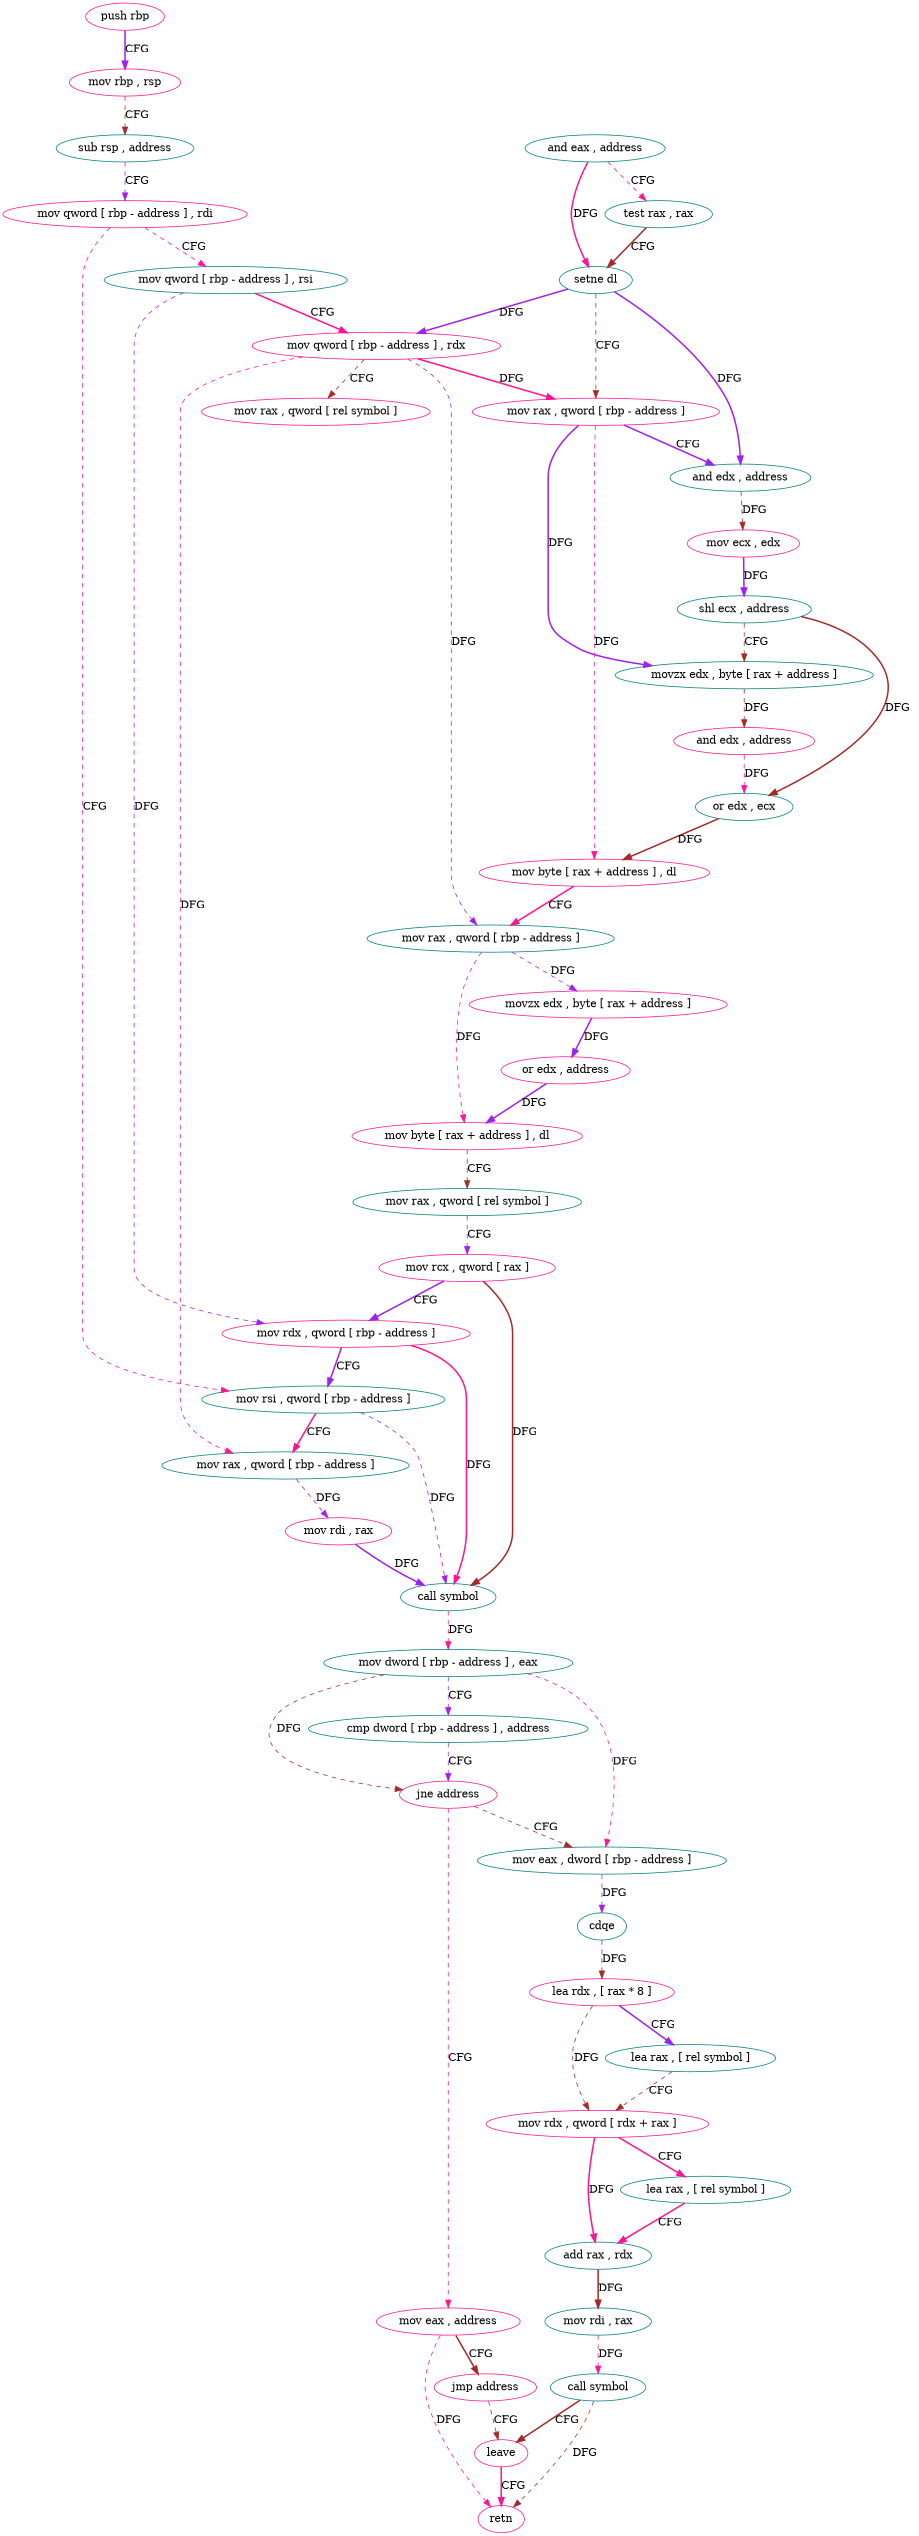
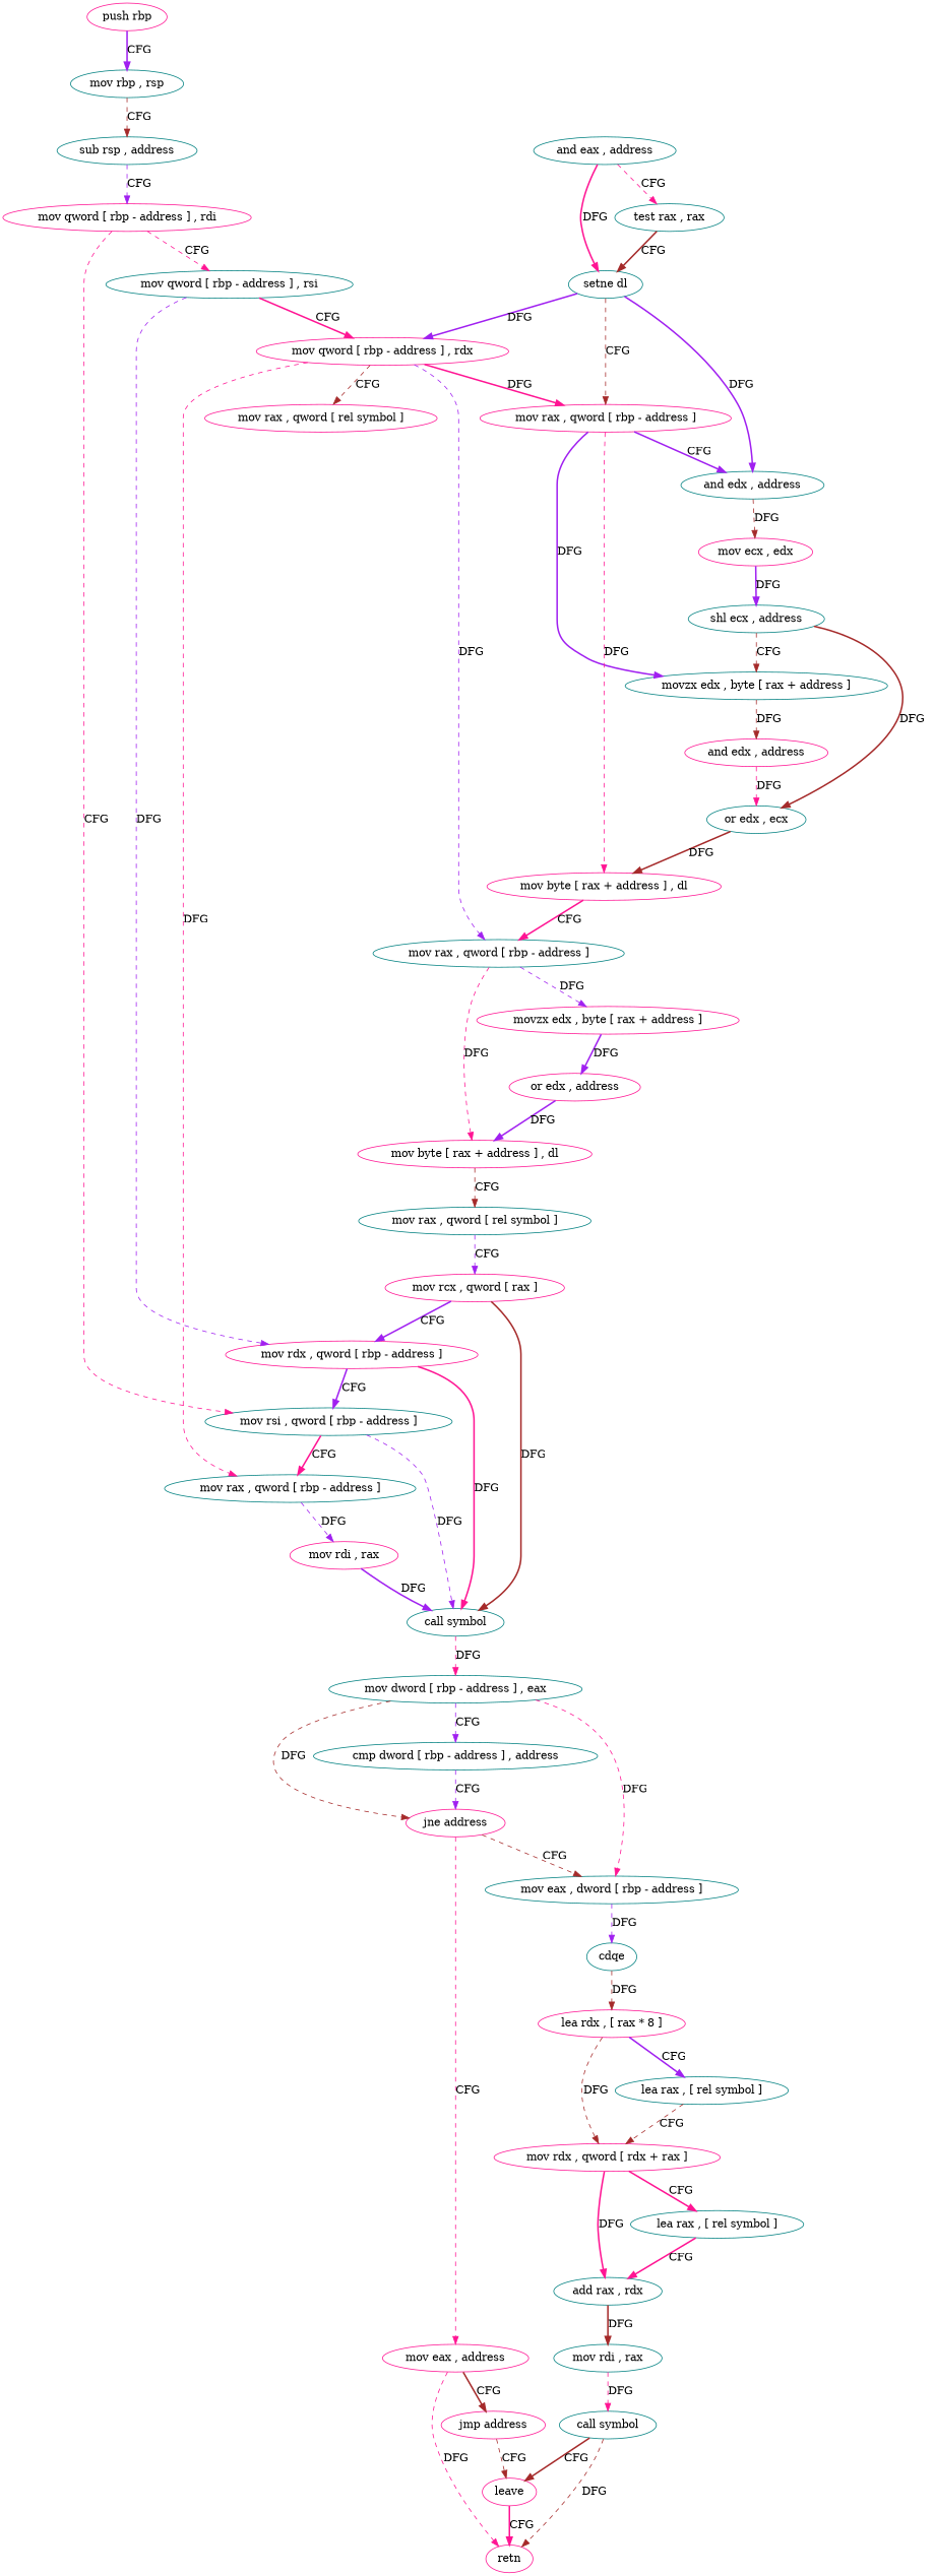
  digraph {
    node [color=teal]
    edge [color=purple style=dashed]
    n1 [color=deeppink label="push rbp"]
-   n2 [color=deeppink label="mov rbp , rsp"]
+   n2 [label="mov rbp , rsp"]
    n3 [label="sub rsp , address"]
    n4 [color=deeppink label="mov qword [ rbp - address ] , rdi"]
    n5 [label="mov qword [ rbp - address ] , rsi"]
    n6 [label="mov rsi , qword [ rbp - address ]"]
    n7 [color=deeppink label="mov qword [ rbp - address ] , rdx"]
    n8 [color=deeppink label="mov rdx , qword [ rbp - address ]"]
    n9 [label="mov rax , qword [ rbp - address ]"]
    n10 [label="call symbol"]
    n11 [color=deeppink label="mov rax , qword [ rel symbol ]"]
    n12 [color=deeppink label="mov rax , qword [ rbp - address ]"]
    n13 [label="mov rax , qword [ rbp - address ]"]
    n14 [label="and edx , address"]
    n15 [label="movzx edx , byte [ rax + address ]"]
    n16 [color=deeppink label="mov byte [ rax + address ] , dl"]
    n17 [color=deeppink label="movzx edx , byte [ rax + address ]"]
    n18 [color=deeppink label="mov byte [ rax + address ] , dl"]
    n19 [color=deeppink label="mov rdi , rax"]
    n20 [label="and eax , address"]
    n21 [label="test rax , rax"]
    n22 [label="setne dl"]
    n23 [color=deeppink label="mov ecx , edx"]
    n24 [color=deeppink label="and edx , address"]
    n25 [label="shl ecx , address"]
    n26 [label="or edx , ecx"]
    n27 [color=deeppink label="or edx , address"]
    n28 [label="mov rax , qword [ rel symbol ]"]
    n29 [color=deeppink label="mov rcx , qword [ rax ]"]
    n30 [label="mov dword [ rbp - address ] , eax"]
    n31 [label="cmp dword [ rbp - address ] , address"]
    n32 [color=deeppink label="jne address"]
    n33 [label="mov eax , dword [ rbp - address ]"]
    n34 [color=deeppink label="mov eax , address"]
    n35 [label=cdqe]
    n36 [color=deeppink label="jmp address"]
    n37 [color=deeppink label=retn]
    n38 [color=deeppink label="lea rdx , [ rax * 8 ]"]
    n39 [color=deeppink label=leave]
    n40 [label="lea rax , [ rel symbol ]"]
    n41 [color=deeppink label="mov rdx , qword [ rdx + rax ]"]
    n42 [label="lea rax , [ rel symbol ]"]
    n43 [label="add rax , rdx"]
    n44 [label="mov rdi , rax"]
    n45 [label="call symbol"]
    n1 -> n2 [label=CFG style=bold]
    n2 -> n3 [color=brown label=CFG]
    n3 -> n4 [label=CFG]
    n4 -> n5 [color=deeppink label=CFG]
    n4 -> n6 [color=deeppink label=CFG]
    n5 -> n7 [color=deeppink label=CFG style=bold]
    n5 -> n8 [label=DFG]
    n6 -> n9 [color=deeppink label=CFG style=bold]
    n6 -> n10 [label=DFG]
    n7 -> n9 [color=deeppink label=DFG]
    n7 -> n11 [color=brown label=CFG]
    n7 -> n12 [color=deeppink label=DFG style=bold]
    n7 -> n13 [label=DFG]
    n8 -> n6 [label=CFG style=bold]
    n8 -> n10 [color=deeppink label=DFG style=bold]
    n9 -> n19 [label=DFG]
    n10 -> n30 [color=deeppink label=DFG]
    n12 -> n14 [label=CFG style=bold]
    n12 -> n15 [label=DFG style=bold]
    n12 -> n16 [color=deeppink label=DFG]
    n13 -> n17 [label=DFG]
    n13 -> n18 [color=deeppink label=DFG]
    n14 -> n23 [color=brown label=DFG]
    n15 -> n24 [color=brown label=DFG]
    n16 -> n13 [color=deeppink label=CFG style=bold]
    n17 -> n27 [label=DFG style=bold]
    n18 -> n28 [color=brown label=CFG]
    n19 -> n10 [label=DFG style=bold]
    n20 -> n21 [color=deeppink label=CFG]
    n20 -> n22 [color=deeppink label=DFG style=bold]
    n21 -> n22 [color=brown label=CFG style=bold]
    n22 -> n7 [label=DFG style=bold]
    n22 -> n12 [color=brown label=CFG]
    n22 -> n14 [label=DFG style=bold]
    n23 -> n25 [label=DFG style=bold]
    n24 -> n26 [color=deeppink label=DFG]
    n25 -> n15 [color=brown label=CFG]
    n25 -> n26 [color=brown label=DFG style=bold]
    n26 -> n16 [color=brown label=DFG style=bold]
    n27 -> n18 [label=DFG style=bold]
    n28 -> n29 [label=CFG]
    n29 -> n8 [label=CFG style=bold]
    n29 -> n10 [color=brown label=DFG style=bold]
    n30 -> n31 [label=CFG]
    n30 -> n32 [color=brown label=DFG]
    n30 -> n33 [color=deeppink label=DFG]
    n31 -> n32 [label=CFG]
    n32 -> n33 [color=brown label=CFG]
    n32 -> n34 [color=deeppink label=CFG]
    n33 -> n35 [label=DFG]
    n34 -> n36 [color=brown label=CFG style=bold]
    n34 -> n37 [color=deeppink label=DFG]
    n35 -> n38 [color=brown label=DFG]
    n36 -> n39 [color=brown label=CFG]
    n38 -> n40 [label=CFG style=bold]
    n38 -> n41 [color=brown label=DFG]
    n39 -> n37 [color=deeppink label=CFG style=bold]
    n40 -> n41 [color=brown label=CFG]
    n41 -> n42 [color=deeppink label=CFG style=bold]
    n41 -> n43 [color=deeppink label=DFG style=bold]
    n42 -> n43 [color=deeppink label=CFG style=bold]
    n43 -> n44 [color=brown label=DFG style=bold]
    n44 -> n45 [color=deeppink label=DFG]
    n45 -> n37 [color=brown label=DFG]
    n45 -> n39 [color=brown label=CFG style=bold]
  }
